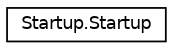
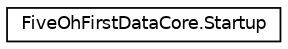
  digraph {
    rankdir=LR
-   n1 [color=black fillcolor=white fontname=Helvetica fontsize=10 height=0.2 label="Startup.Startup" shape=record style=filled width=0.4]
+   n1 [color=black fillcolor=white fontname=Helvetica fontsize=10 height=0.2 label="FiveOhFirstDataCore.Startup" shape=record style=filled width=0.4]
  }
